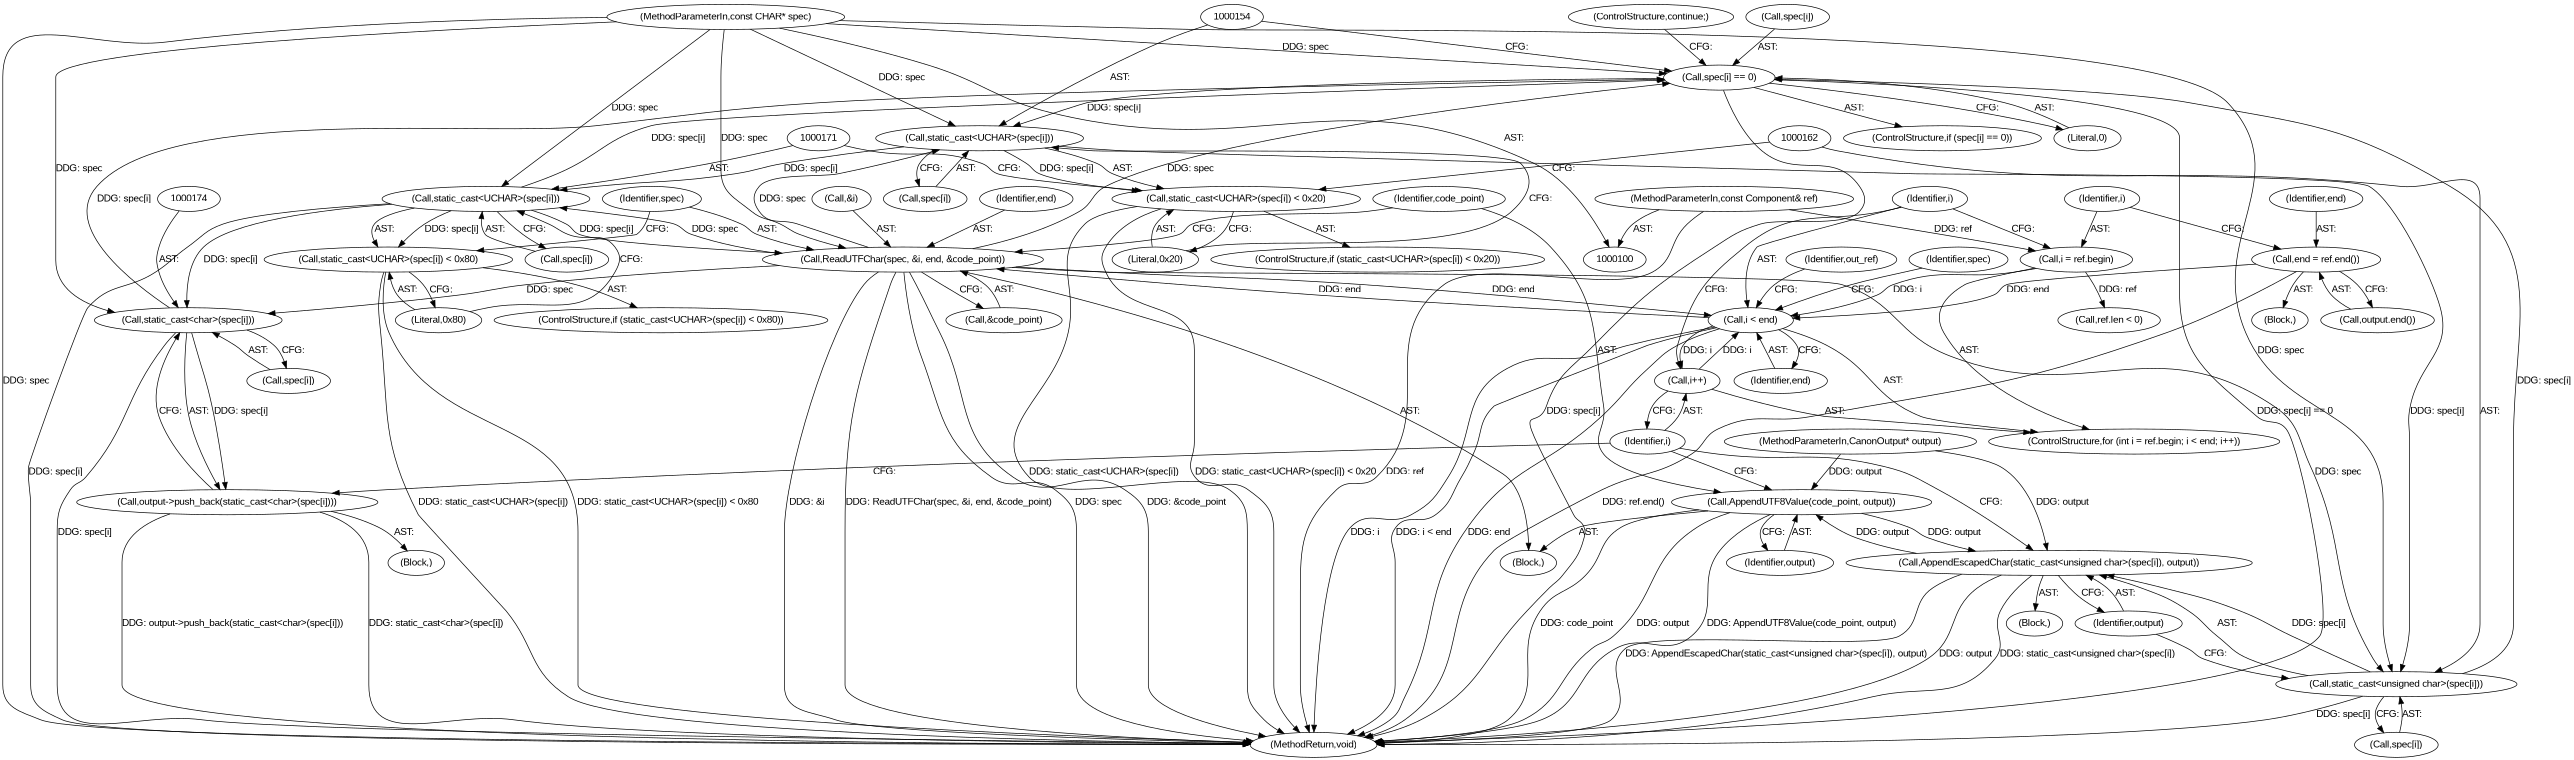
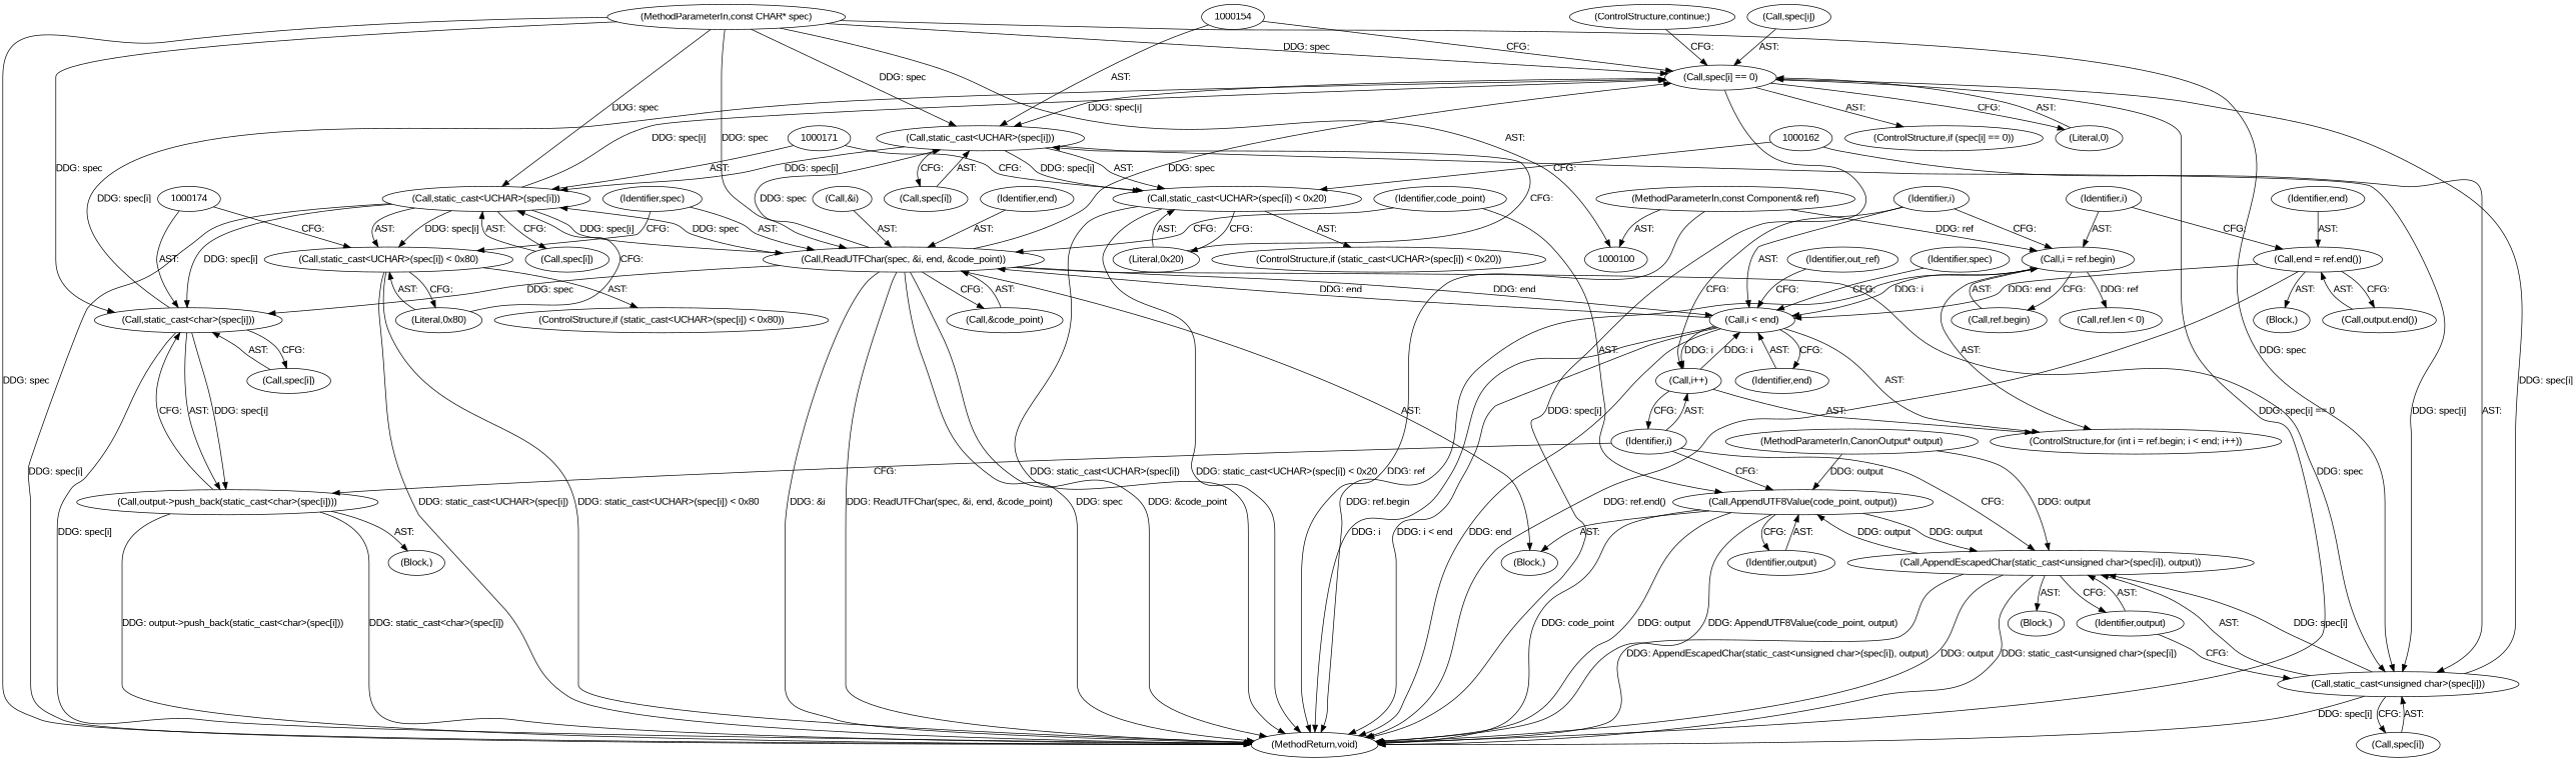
  digraph {
    fontname="Liberation Sans"
    node [fontname="Liberation Sans"]
    edge [fontname="Liberation Sans"]
    n1 [label="(Call,spec[i] == 0)"]
    n2 [label="(Call,static_cast<UCHAR>(spec[i]))"]
    n3 [label="(ControlStructure,if (spec[i] == 0))"]
    n4 [label="(Literal,0)"]
    n5 [label="(MethodReturn,void)"]
    n6 [label="(Call,static_cast<UCHAR>(spec[i]))"]
    n7 [label="(Call,static_cast<unsigned char>(spec[i]))"]
    n8 [label="(Call,static_cast<UCHAR>(spec[i]) < 0x20)"]
    n9 [label="(Call,spec[i])"]
    n10 [label="(Call,static_cast<char>(spec[i]))"]
    n11 [label="(Call,output->push_back(static_cast<char>(spec[i])))"]
    n12 [label="(Call,spec[i])"]
    n13 [label="(Block,)"]
    n14 [label="(Call,ReadUTFChar(spec, &i, end, &code_point))"]
    n15 [label="(Call,static_cast<UCHAR>(spec[i]) < 0x80)"]
    n16 [label="(Call,spec[i])"]
    n17 [label="(Call,i < end)"]
    n18 [label="(Block,)"]
    n19 [label="(Call,&code_point)"]
    n20 [label="(Literal,0x80)"]
    n21 [label="(ControlStructure,if (static_cast<UCHAR>(spec[i]) < 0x80))"]
    n22 [label="(Call,i++)"]
    n23 [label="(ControlStructure,for (int i = ref.begin; i < end; i++))"]
    n24 [label="(Identifier,end)"]
    n25 [label="(Call,AppendEscapedChar(static_cast<unsigned char>(spec[i]), output))"]
    n26 [label="(Call,spec[i])"]
    n27 [label="(MethodParameterIn,const CHAR* spec)"]
    1000100
    n29 [label="(Identifier,i)"]
    n30 [label="(Call,i = ref.begin)"]
+   n31 [label="(Call,ref.begin)"]
    n32 [label="(Call,ref.len < 0)"]
    n33 [label="(MethodParameterIn,const Component& ref)"]
    n34 [label="(Call,AppendUTF8Value(code_point, output))"]
    n35 [label="(Call,end = ref.end())"]
    n36 [label="(Block,)"]
    n37 [label="(Call,output.end())"]
    n38 [label="(Literal,0x20)"]
    n39 [label="(ControlStructure,if (static_cast<UCHAR>(spec[i]) < 0x20))"]
    n40 [label="(Block,)"]
    n41 [label="(Identifier,output)"]
    n42 [label="(Identifier,output)"]
    n43 [label="(ControlStructure,continue;)"]
    n44 [label="(Identifier,i)"]
    n45 [label="(MethodParameterIn,CanonOutput* output)"]
    n46 [label="(Call,spec[i])"]
    n47 [label="(Identifier,out_ref)"]
    n48 [label="(Identifier,spec)"]
    n49 [label="(Call,&i)"]
    n50 [label="(Identifier,end)"]
    n51 [label="(Identifier,spec)"]
    n52 [label="(Identifier,end)"]
    n53 [label="(Identifier,i)"]
    n54 [label="(Identifier,code_point)"]
    1000154
    n56 [label=1000174]
    1000171
    1000162
    n1 -> n2 [label="DDG: spec[i]"]
    n1 -> n3 [label="AST: "]
    n1 -> n4 [label="CFG: "]
    n1 -> n5 [label="DDG: spec[i]"]
    n1 -> n5 [label="DDG: spec[i] == 0"]
    n2 -> n6 [label="DDG: spec[i]"]
    n2 -> n7 [label="DDG: spec[i]"]
    n2 -> n8 [label="AST: "]
    n2 -> n8 [label="DDG: spec[i]"]
    n2 -> n9 [label="CFG: "]
    n4 -> n1 [label="AST: "]
    n6 -> n1 [label="DDG: spec[i]"]
    n6 -> n5 [label="DDG: spec[i]"]
    n6 -> n10 [label="DDG: spec[i]"]
    n6 -> n14 [label="DDG: spec[i]"]
    n6 -> n15 [label="AST: "]
    n6 -> n15 [label="DDG: spec[i]"]
    n6 -> n16 [label="CFG: "]
    n7 -> n1 [label="DDG: spec[i]"]
    n7 -> n5 [label="DDG: spec[i]"]
    n7 -> n25 [label="AST: "]
    n7 -> n25 [label="DDG: spec[i]"]
    n7 -> n26 [label="CFG: "]
    n8 -> n5 [label="DDG: static_cast<UCHAR>(spec[i])"]
    n8 -> n5 [label="DDG: static_cast<UCHAR>(spec[i]) < 0x20"]
    n8 -> n38 [label="CFG: "]
    n8 -> n39 [label="AST: "]
    n9 -> n2 [label="AST: "]
    n10 -> n1 [label="DDG: spec[i]"]
    n10 -> n5 [label="DDG: spec[i]"]
    n10 -> n11 [label="AST: "]
    n10 -> n11 [label="DDG: spec[i]"]
    n10 -> n12 [label="CFG: "]
    n11 -> n5 [label="DDG: static_cast<char>(spec[i])"]
    n11 -> n5 [label="DDG: output->push_back(static_cast<char>(spec[i]))"]
    n11 -> n10 [label="CFG: "]
    n11 -> n13 [label="AST: "]
    n12 -> n10 [label="AST: "]
    n14 -> n1 [label="DDG: spec"]
    n14 -> n2 [label="DDG: spec"]
    n14 -> n5 [label="DDG: &i"]
    n14 -> n5 [label="DDG: ReadUTFChar(spec, &i, end, &code_point)"]
    n14 -> n5 [label="DDG: spec"]
    n14 -> n5 [label="DDG: &code_point"]
    n14 -> n6 [label="DDG: spec"]
    n14 -> n7 [label="DDG: spec"]
    n14 -> n10 [label="DDG: spec"]
    n14 -> n17 [label="DDG: end"]
    n14 -> n18 [label="AST: "]
    n14 -> n19 [label="CFG: "]
    n15 -> n5 [label="DDG: static_cast<UCHAR>(spec[i]) < 0x80"]
    n15 -> n5 [label="DDG: static_cast<UCHAR>(spec[i])"]
    n15 -> n20 [label="CFG: "]
    n15 -> n21 [label="AST: "]
    n16 -> n6 [label="AST: "]
    n17 -> n5 [label="DDG: i"]
    n17 -> n5 [label="DDG: i < end"]
    n17 -> n5 [label="DDG: end"]
    n17 -> n14 [label="DDG: end"]
    n17 -> n22 [label="DDG: i"]
    n17 -> n23 [label="AST: "]
    n17 -> n24 [label="CFG: "]
    n19 -> n14 [label="AST: "]
    n20 -> n6 [label="CFG: "]
    n20 -> n15 [label="AST: "]
    n22 -> n17 [label="DDG: i"]
    n22 -> n23 [label="AST: "]
    n22 -> n29 [label="CFG: "]
    n24 -> n17 [label="AST: "]
    n25 -> n5 [label="DDG: AppendEscapedChar(static_cast<unsigned char>(spec[i]), output)"]
    n25 -> n5 [label="DDG: output"]
    n25 -> n5 [label="DDG: static_cast<unsigned char>(spec[i])"]
    n25 -> n34 [label="DDG: output"]
    n25 -> n40 [label="AST: "]
    n25 -> n41 [label="CFG: "]
    n26 -> n7 [label="AST: "]
    n27 -> n1 [label="DDG: spec"]
    n27 -> n2 [label="DDG: spec"]
    n27 -> n5 [label="DDG: spec"]
    n27 -> n6 [label="DDG: spec"]
    n27 -> n7 [label="DDG: spec"]
    n27 -> n10 [label="DDG: spec"]
    n27 -> n14 [label="DDG: spec"]
    n27 -> 1000100 [label="AST: "]
    n29 -> n11 [label="CFG: "]
    n29 -> n22 [label="AST: "]
    n29 -> n25 [label="CFG: "]
    n29 -> n34 [label="CFG: "]
+   n30 -> n5 [label="DDG: ref.begin"]
    n30 -> n17 [label="DDG: i"]
    n30 -> n23 [label="AST: "]
+   n30 -> n31 [label="CFG: "]
    n30 -> n32 [label="DDG: ref"]
+   n31 -> n30 [label="AST: "]
    n33 -> n5 [label="DDG: ref"]
    n33 -> 1000100 [label="AST: "]
    n33 -> n30 [label="DDG: ref"]
    n34 -> n5 [label="DDG: code_point"]
    n34 -> n5 [label="DDG: output"]
    n34 -> n5 [label="DDG: AppendUTF8Value(code_point, output)"]
    n34 -> n18 [label="AST: "]
    n34 -> n25 [label="DDG: output"]
    n34 -> n42 [label="CFG: "]
    n35 -> n5 [label="DDG: ref.end()"]
    n35 -> n17 [label="DDG: end"]
    n35 -> n36 [label="AST: "]
    n35 -> n37 [label="CFG: "]
    n37 -> n35 [label="AST: "]
    n38 -> n2 [label="CFG: "]
    n38 -> n8 [label="AST: "]
    n41 -> n7 [label="CFG: "]
    n41 -> n25 [label="AST: "]
    n42 -> n34 [label="AST: "]
    n43 -> n1 [label="CFG: "]
    n44 -> n30 [label="AST: "]
    n44 -> n35 [label="CFG: "]
    n45 -> n25 [label="DDG: output"]
    n45 -> n34 [label="DDG: output"]
    n46 -> n1 [label="AST: "]
    n47 -> n17 [label="CFG: "]
    n48 -> n14 [label="AST: "]
    n48 -> n15 [label="CFG: "]
    n49 -> n14 [label="AST: "]
    n50 -> n14 [label="AST: "]
    n51 -> n17 [label="CFG: "]
    n52 -> n35 [label="AST: "]
    n53 -> n17 [label="AST: "]
    n53 -> n22 [label="CFG: "]
    n53 -> n30 [label="CFG: "]
    n54 -> n14 [label="CFG: "]
    n54 -> n34 [label="AST: "]
    1000154 -> n1 [label="CFG: "]
    1000154 -> n2 [label="AST: "]
    n56 -> n10 [label="AST: "]
+   n56 -> n15 [label="CFG: "]
    1000171 -> n6 [label="AST: "]
    1000171 -> n8 [label="CFG: "]
    1000162 -> n7 [label="AST: "]
    1000162 -> n8 [label="CFG: "]
  }
